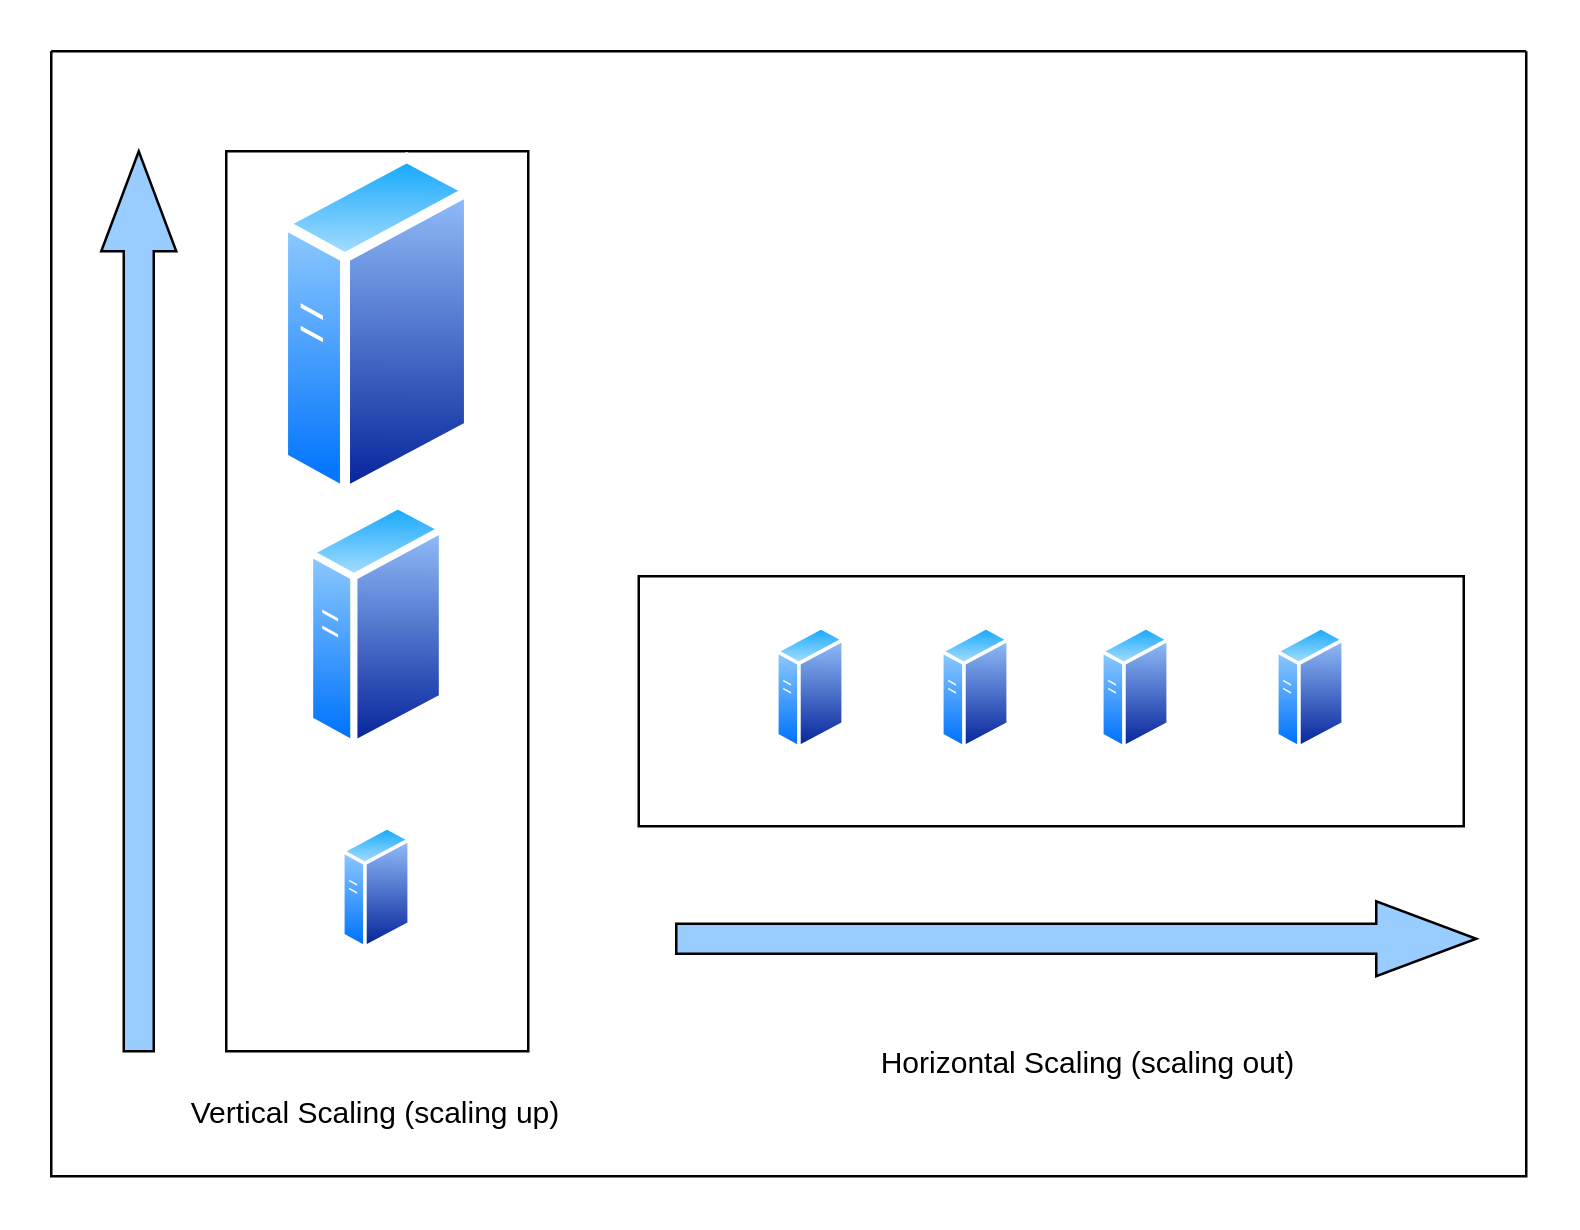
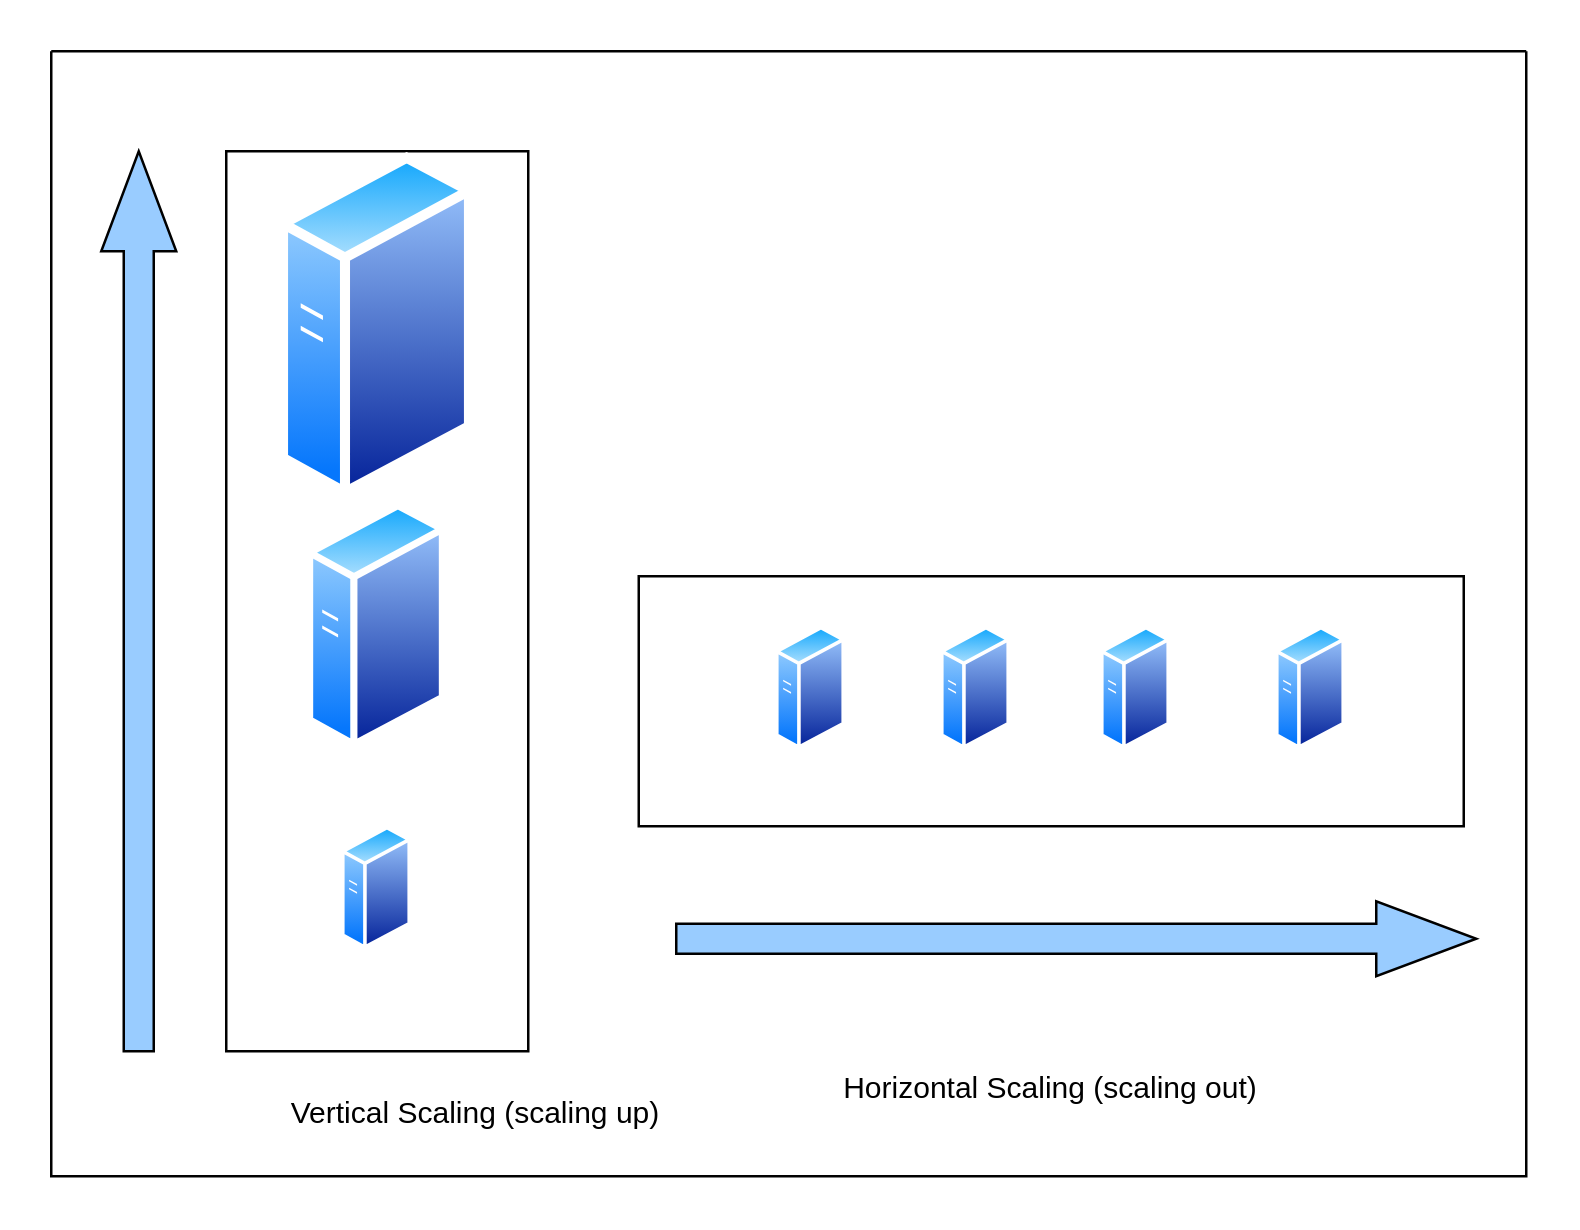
  <mxCell id="0" />
  <mxCell id="1" parent="0" />
  <mxCell id="2" value="" style="verticalLabelPosition=bottom;verticalAlign=top;html=1;shape=mxgraph.basic.rect;fillColor2=none;strokeWidth=1;size=20;indent=5;" parent="1" vertex="1"><mxGeometry x="90" y="60" width="120.8" height="360" as="geometry" /></mxCell>
  <mxCell id="3" value="" style="aspect=fixed;perimeter=ellipsePerimeter;html=1;align=center;shadow=0;dashed=0;spacingTop=3;image;image=img/lib/active_directory/generic_server.svg;" parent="1" vertex="1"><mxGeometry x="136.4" y="330" width="28.0" height="50" as="geometry" /></mxCell>
  <mxCell id="4" value="" style="aspect=fixed;perimeter=ellipsePerimeter;html=1;align=center;shadow=0;dashed=0;spacingTop=3;image;image=img/lib/active_directory/generic_server.svg;" parent="1" vertex="1"><mxGeometry x="122.4" y="200" width="56" height="100" as="geometry" /></mxCell>
  <mxCell id="5" value="" style="aspect=fixed;perimeter=ellipsePerimeter;html=1;align=center;shadow=0;dashed=0;spacingTop=3;image;image=img/lib/active_directory/generic_server.svg;" parent="1" vertex="1"><mxGeometry x="111.2" y="60" width="78.4" height="140" as="geometry" /></mxCell>
  <mxCell id="6" value="" style="verticalLabelPosition=bottom;verticalAlign=top;html=1;shape=mxgraph.basic.rect;fillColor2=none;strokeWidth=1;size=20;indent=5;" parent="1" vertex="1"><mxGeometry x="255" y="230" width="330" height="100" as="geometry" /></mxCell>
  <mxCell id="7" value="" style="aspect=fixed;perimeter=ellipsePerimeter;html=1;align=center;shadow=0;dashed=0;spacingTop=3;image;image=img/lib/active_directory/generic_server.svg;" parent="1" vertex="1"><mxGeometry x="310" y="250" width="28.0" height="50" as="geometry" /></mxCell>
  <mxCell id="8" value="" style="aspect=fixed;perimeter=ellipsePerimeter;html=1;align=center;shadow=0;dashed=0;spacingTop=3;image;image=img/lib/active_directory/generic_server.svg;" parent="1" vertex="1"><mxGeometry x="376" y="250" width="28.0" height="50" as="geometry" /></mxCell>
  <mxCell id="9" value="" style="aspect=fixed;perimeter=ellipsePerimeter;html=1;align=center;shadow=0;dashed=0;spacingTop=3;image;image=img/lib/active_directory/generic_server.svg;" parent="1" vertex="1"><mxGeometry x="440" y="250" width="28.0" height="50" as="geometry" /></mxCell>
  <mxCell id="10" value="" style="aspect=fixed;perimeter=ellipsePerimeter;html=1;align=center;shadow=0;dashed=0;spacingTop=3;image;image=img/lib/active_directory/generic_server.svg;" parent="1" vertex="1"><mxGeometry x="510" y="250" width="28.0" height="50" as="geometry" /></mxCell>
  <mxCell id="11" value="" style="html=1;shadow=0;dashed=0;align=center;verticalAlign=middle;shape=mxgraph.arrows2.arrow;dy=0.6;dx=40;notch=0;fillColor=#99CCFF;" parent="1" vertex="1"><mxGeometry x="270" y="360" width="320" height="30" as="geometry" /></mxCell>
  <mxCell id="12" value="" style="html=1;shadow=0;dashed=0;align=center;verticalAlign=middle;shape=mxgraph.arrows2.arrow;dy=0.6;dx=40;notch=0;fillColor=#99CCFF;direction=north;" parent="1" vertex="1"><mxGeometry x="40" y="60" width="30" height="360" as="geometry" /></mxCell>
- <mxCell id="13" value="Horizontal Scaling (scaling out)" style="text;html=1;strokeColor=none;fillColor=none;align=center;verticalAlign=middle;whiteSpace=wrap;rounded=0;" parent="1" vertex="1"><mxGeometry x="335" y="410" width="200" height="30" as="geometry" /></mxCell>
- <mxCell id="14" value="Vertical Scaling (scaling up)" style="text;html=1;strokeColor=none;fillColor=none;align=center;verticalAlign=middle;whiteSpace=wrap;rounded=0;" parent="1" vertex="1"><mxGeometry x="50.4" y="430" width="200" height="30" as="geometry" /></mxCell>
+ <mxCell id="13" value="Horizontal Scaling (scaling out)" style="text;html=1;strokeColor=none;fillColor=none;align=center;verticalAlign=middle;whiteSpace=wrap;rounded=0;" parent="1" vertex="1"><mxGeometry x="320" y="420" width="200" height="30" as="geometry" /></mxCell>
+ <mxCell id="14" value="Vertical Scaling (scaling up)" style="text;html=1;strokeColor=none;fillColor=none;align=center;verticalAlign=middle;whiteSpace=wrap;rounded=0;" parent="1" vertex="1"><mxGeometry x="90.4" y="430" width="200" height="30" as="geometry" /></mxCell>
  <mxCell id="15" value="" style="swimlane;startSize=0;fillColor=#99CCFF;" parent="1" vertex="1"><mxGeometry x="20" y="20" width="590" height="450" as="geometry" /></mxCell>
